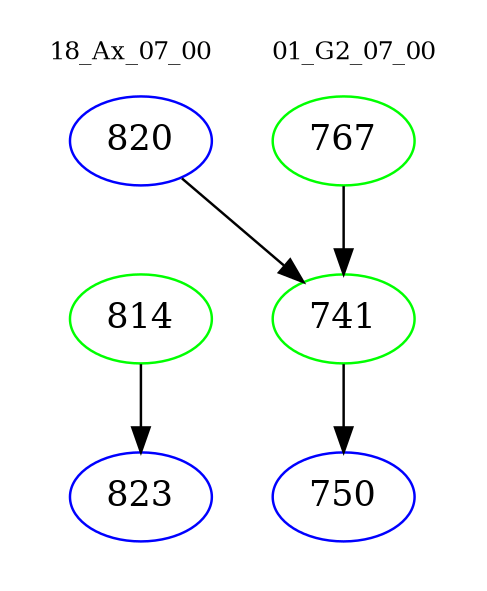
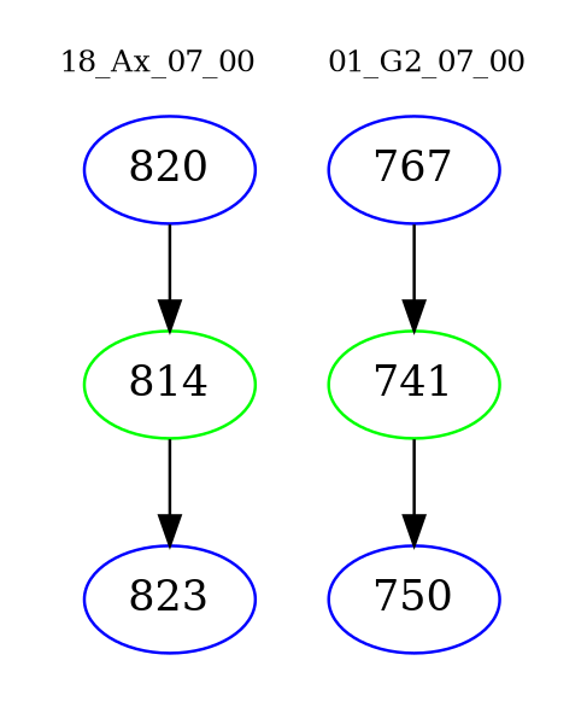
  digraph {
    node [color=blue]
    edge [color=black]
    n1 [label=820]
    n2 [color=green label=814]
    n3 [label=823]
-   n4 [color=green label=767]
+   n4 [label=767]
    n5 [color=green label=741]
    n6 [label=750]
    subgraph cluster_1 {
      color=white
      fontsize=10
      label="18_Ax_07_00"
      n1
      n2
      n3
    }
    subgraph cluster_2 {
      color=white
      fontsize=10
      label="01_G2_07_00"
      n4
      n5
      n6
    }
-   n1 -> n5
+   n1 -> n2
    n2 -> n3
    n4 -> n5
    n5 -> n6
  }
